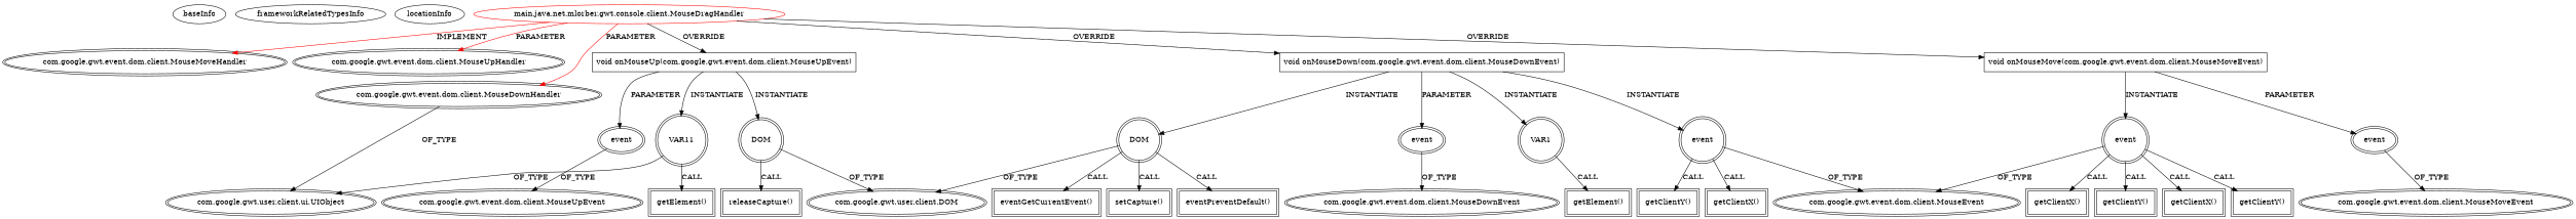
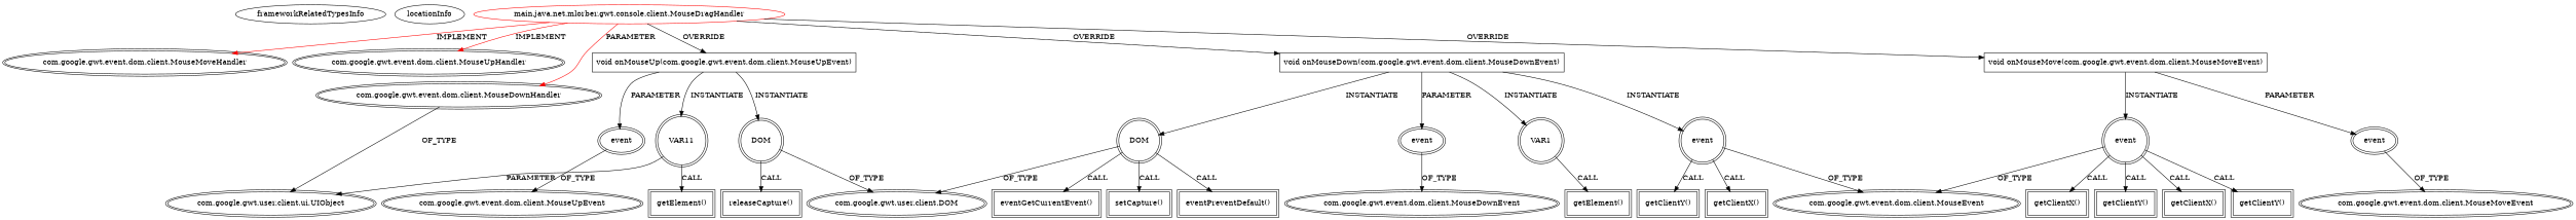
  digraph {
    node [isFrameworkType=true vertexType=INSIDE_CALL peripheries=2]
-   baseInfo [category=extension_graph graphId=313 isAnonymous=false possibleRelation=false isFrameworkType="" vertexType="" peripheries=""]
    frameworkRelatedTypesInfo [0="com.google.gwt.event.dom.client.MouseMoveHandler" 1="com.google.gwt.event.dom.client.MouseUpHandler" 2="com.google.gwt.event.dom.client.MouseDownHandler" isFrameworkType="" vertexType="" peripheries=""]
    locationInfo [contextSignature=MouseDragHandler filePath="/MathieuLorber-GWT-console/GWT-console-master/src/main/java/net/mlorber/gwt/console/client/MouseDragHandler.java" graphId=313 projectName="MathieuLorber-GWT-console" isFrameworkType="" vertexType="" peripheries=""]
    n4 [color=red isFrameworkType=false label="main.java.net.mlorber.gwt.console.client.MouseDragHandler" vertexType=ROOT_CLIENT_CLASS_DECLARATION peripheries=""]
    n5 [label="com.google.gwt.event.dom.client.MouseMoveHandler" vertexType=FRAMEWORK_INTERFACE_TYPE]
    n6 [label="com.google.gwt.event.dom.client.MouseUpHandler" vertexType=FRAMEWORK_INTERFACE_TYPE]
    n7 [label="com.google.gwt.event.dom.client.MouseDownHandler" vertexType=FRAMEWORK_INTERFACE_TYPE]
    n8 [isFrameworkType=false label="void onMouseDown(com.google.gwt.event.dom.client.MouseDownEvent)" shape=box vertexType=OVERRIDING_METHOD_DECLARATION peripheries=""]
    n9 [isFrameworkType=false label="void onMouseMove(com.google.gwt.event.dom.client.MouseMoveEvent)" shape=box vertexType=OVERRIDING_METHOD_DECLARATION peripheries=""]
    n10 [isFrameworkType=false label="void onMouseUp(com.google.gwt.event.dom.client.MouseUpEvent)" shape=box vertexType=OVERRIDING_METHOD_DECLARATION peripheries=""]
    n11 [label="com.google.gwt.user.client.ui.UIObject" vertexType=FRAMEWORK_CLASS_TYPE]
    n12 [label=event vertexType=PARAMETER_DECLARATION]
    n13 [label=DOM shape=circle vertexType=VARIABLE_EXPRESION]
    n14 [label=VAR1 shape=circle vertexType=VARIABLE_EXPRESION]
    n15 [label=event shape=circle vertexType=VARIABLE_EXPRESION]
    n16 [label=event vertexType=PARAMETER_DECLARATION]
    n17 [label=event shape=circle vertexType=VARIABLE_EXPRESION]
    n18 [label=event vertexType=PARAMETER_DECLARATION]
    n19 [label=DOM shape=circle vertexType=VARIABLE_EXPRESION]
    n20 [label=VAR11 shape=circle vertexType=VARIABLE_EXPRESION]
    n21 [label="com.google.gwt.event.dom.client.MouseDownEvent" vertexType=FRAMEWORK_CLASS_TYPE]
    n22 [label="com.google.gwt.user.client.DOM" vertexType=FRAMEWORK_CLASS_TYPE]
    n23 [label="setCapture()" shape=box]
    n24 [label="eventPreventDefault()" shape=box]
    n25 [label="eventGetCurrentEvent()" shape=box]
    n26 [label="getElement()" shape=box]
    n27 [label="com.google.gwt.event.dom.client.MouseEvent" vertexType=FRAMEWORK_CLASS_TYPE]
    n28 [label="getClientX()" shape=box]
    n29 [label="getClientY()" shape=box]
    n30 [label="com.google.gwt.event.dom.client.MouseMoveEvent" vertexType=FRAMEWORK_CLASS_TYPE]
    n31 [label="getClientX()" shape=box]
    n32 [label="getClientY()" shape=box]
    n33 [label="getClientX()" shape=box]
    n34 [label="getClientY()" shape=box]
    n35 [label="com.google.gwt.event.dom.client.MouseUpEvent" vertexType=FRAMEWORK_CLASS_TYPE]
    n36 [label="releaseCapture()" shape=box]
    n37 [label="getElement()" shape=box]
    n4 -> n5 [color=red label=IMPLEMENT]
-   n4 -> n6 [color=red label=PARAMETER]
+   n4 -> n6 [color=red label=IMPLEMENT]
    n4 -> n7 [color=red label=PARAMETER]
    n4 -> n8 [label=OVERRIDE]
    n4 -> n9 [label=OVERRIDE]
    n4 -> n10 [label=OVERRIDE]
    n7 -> n11 [label=OF_TYPE]
    n8 -> n12 [label=PARAMETER]
    n8 -> n13 [label=INSTANTIATE]
    n8 -> n14 [label=INSTANTIATE]
    n8 -> n15 [label=INSTANTIATE]
    n9 -> n16 [label=PARAMETER]
    n9 -> n17 [label=INSTANTIATE]
    n10 -> n18 [label=PARAMETER]
    n10 -> n19 [label=INSTANTIATE]
    n10 -> n20 [label=INSTANTIATE]
    n12 -> n21 [label=OF_TYPE]
    n13 -> n22 [label=OF_TYPE]
    n13 -> n23 [label=CALL]
    n13 -> n24 [label=CALL]
    n13 -> n25 [label=CALL]
    n14 -> n26 [label=CALL]
    n15 -> n27 [label=OF_TYPE]
    n15 -> n28 [label=CALL]
    n15 -> n29 [label=CALL]
    n16 -> n30 [label=OF_TYPE]
    n17 -> n27 [label=OF_TYPE]
    n17 -> n31 [label=CALL]
    n17 -> n32 [label=CALL]
    n17 -> n33 [label=CALL]
    n17 -> n34 [label=CALL]
    n18 -> n35 [label=OF_TYPE]
    n19 -> n22 [label=OF_TYPE]
    n19 -> n36 [label=CALL]
-   n20 -> n11 [label=OF_TYPE]
+   n20 -> n11 [label=PARAMETER]
    n20 -> n37 [label=CALL]
  }
